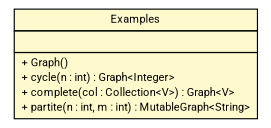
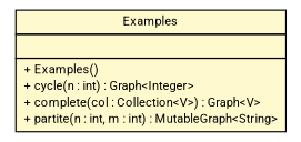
  digraph {
    nodesep=0.25
    ranksep=0.5
    rankdir=LR
    fontname=Roboto
-   n1 [fontcolor=black fontname=Roboto fontsize=10.0 label=<<table title="org.jgraphl.graph.Graphs.Examples" border="0" cellborder="1" cellspacing="0" cellpadding="2" port="p" bgcolor="lemonChiffon" href="./Graphs.Examples.html"> 		<tr><td><table border="0" cellspacing="0" cellpadding="1"> <tr><td align="center" balign="center"> Examples </td></tr> 		</table></td></tr> 		<tr><td><table border="0" cellspacing="0" cellpadding="1"> <tr><td align="left" balign="left">  </td></tr> 		</table></td></tr> 		<tr><td><table border="0" cellspacing="0" cellpadding="1"> <tr><td align="left" balign="left"> + Graph() </td></tr> <tr><td align="left" balign="left"> + cycle(n : int) : Graph&lt;Integer&gt; </td></tr> <tr><td align="left" balign="left"> + complete(col : Collection&lt;V&gt;) : Graph&lt;V&gt; </td></tr> <tr><td align="left" balign="left"> + partite(n : int, m : int) : MutableGraph&lt;String&gt; </td></tr> 		</table></td></tr> 		</table>> shape=plaintext]
+   n1 [fontcolor=black fontname=Roboto fontsize=10.0 label=<<table title="org.jgraphl.graph.Graphs.Examples" border="0" cellborder="1" cellspacing="0" cellpadding="2" port="p" bgcolor="lemonChiffon" href="./Graphs.Examples.html"> 		<tr><td><table border="0" cellspacing="0" cellpadding="1"> <tr><td align="center" balign="center"> Examples </td></tr> 		</table></td></tr> 		<tr><td><table border="0" cellspacing="0" cellpadding="1"> <tr><td align="left" balign="left">  </td></tr> 		</table></td></tr> 		<tr><td><table border="0" cellspacing="0" cellpadding="1"> <tr><td align="left" balign="left"> + Examples() </td></tr> <tr><td align="left" balign="left"> + cycle(n : int) : Graph&lt;Integer&gt; </td></tr> <tr><td align="left" balign="left"> + complete(col : Collection&lt;V&gt;) : Graph&lt;V&gt; </td></tr> <tr><td align="left" balign="left"> + partite(n : int, m : int) : MutableGraph&lt;String&gt; </td></tr> 		</table></td></tr> 		</table>> shape=plaintext]
  }
